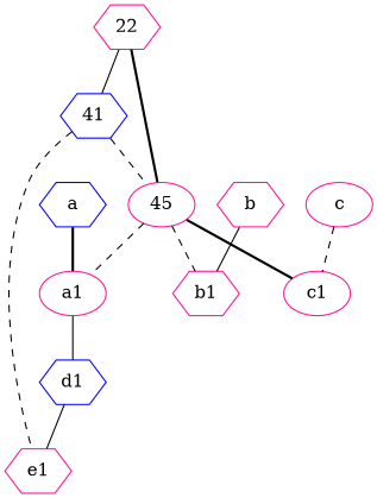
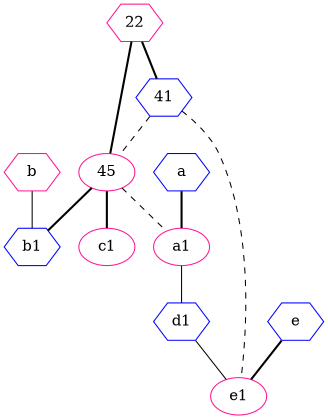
  graph {
    node [color=deeppink labelfontsize=50 shape=hexagon]
    edge [style=dashed]
-   e1
+   e1 [shape=ellipse]
    d1 [color=blue]
    b
-   b1
+   b1 [color=blue]
    c1 [shape=ellipse]
    45 [shape=ellipse]
    a1 [shape=ellipse]
    22
    41 [color=blue]
    a [color=blue]
-   c [shape=ellipse]
+   e [color=blue]
    d1 -- e1 [style=solid]
    b -- b1 [style=solid]
-   45 -- b1
+   45 -- b1 [style=bold]
    45 -- c1 [style=bold]
    45 -- a1
    a1 -- d1 [style=solid]
    22 -- 45 [style=bold]
-   22 -- 41 [style=solid]
+   22 -- 41 [style=bold]
    41 -- e1
    41 -- 45
    a -- a1 [style=bold]
-   c -- c1
+   e -- e1 [style=bold]
  }
